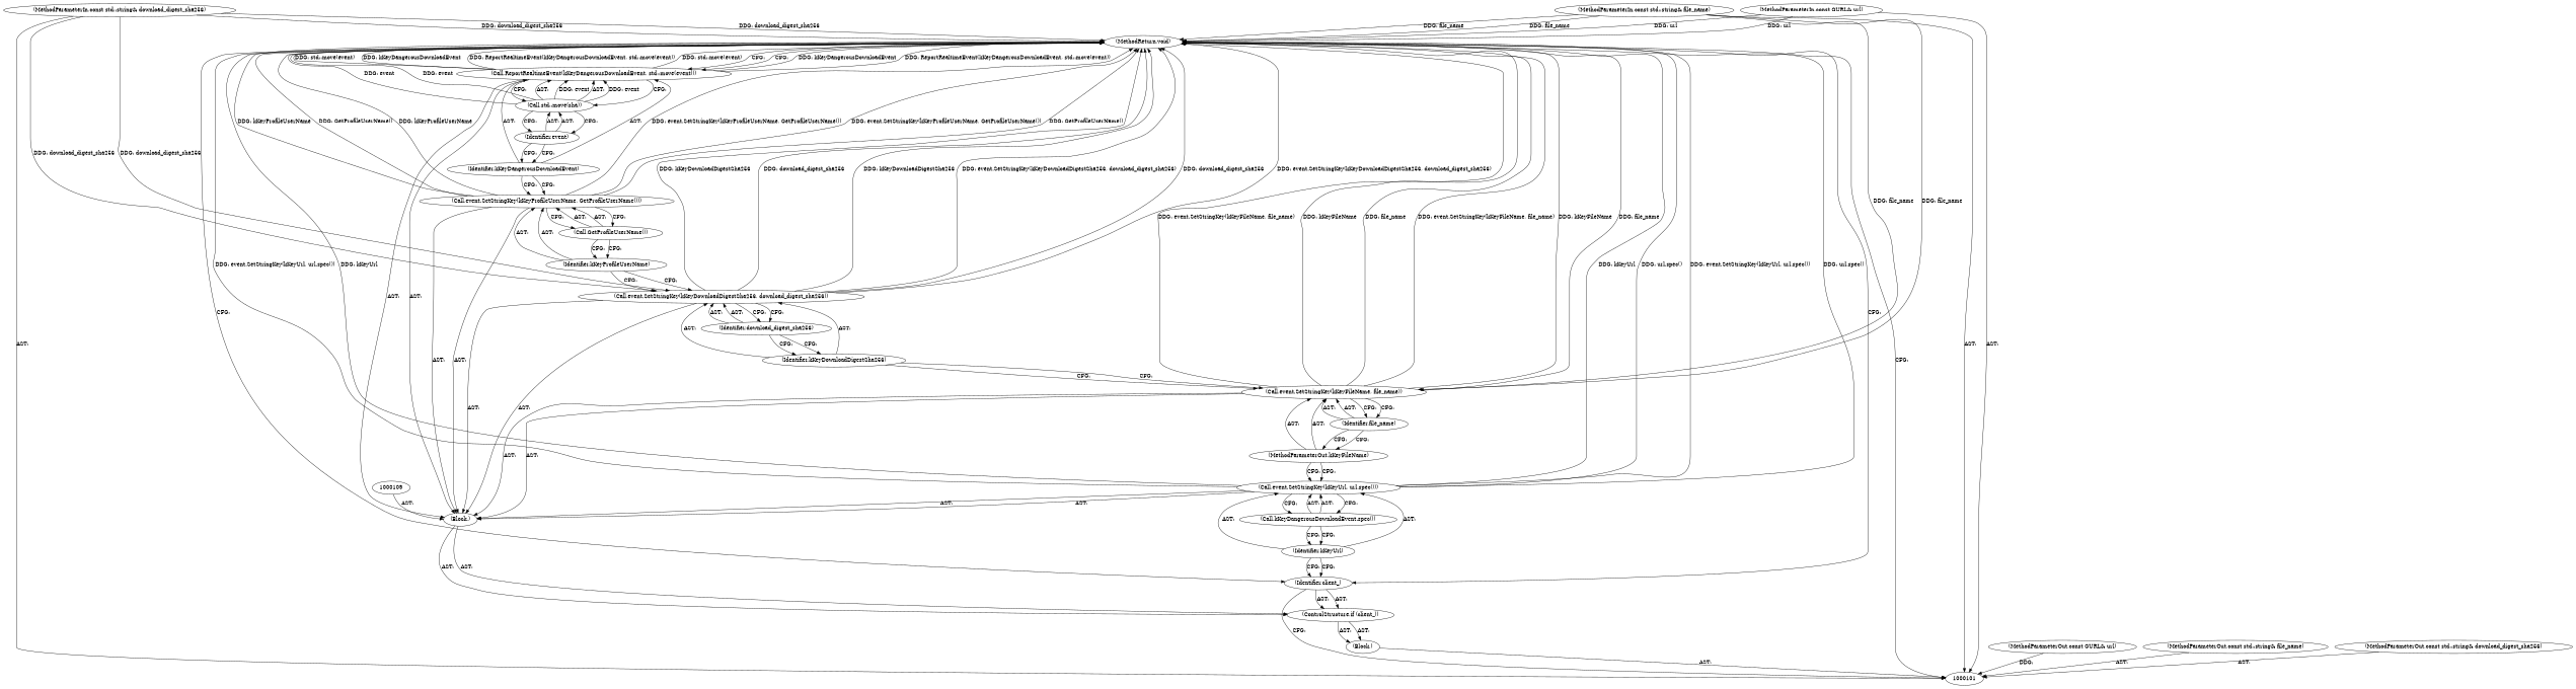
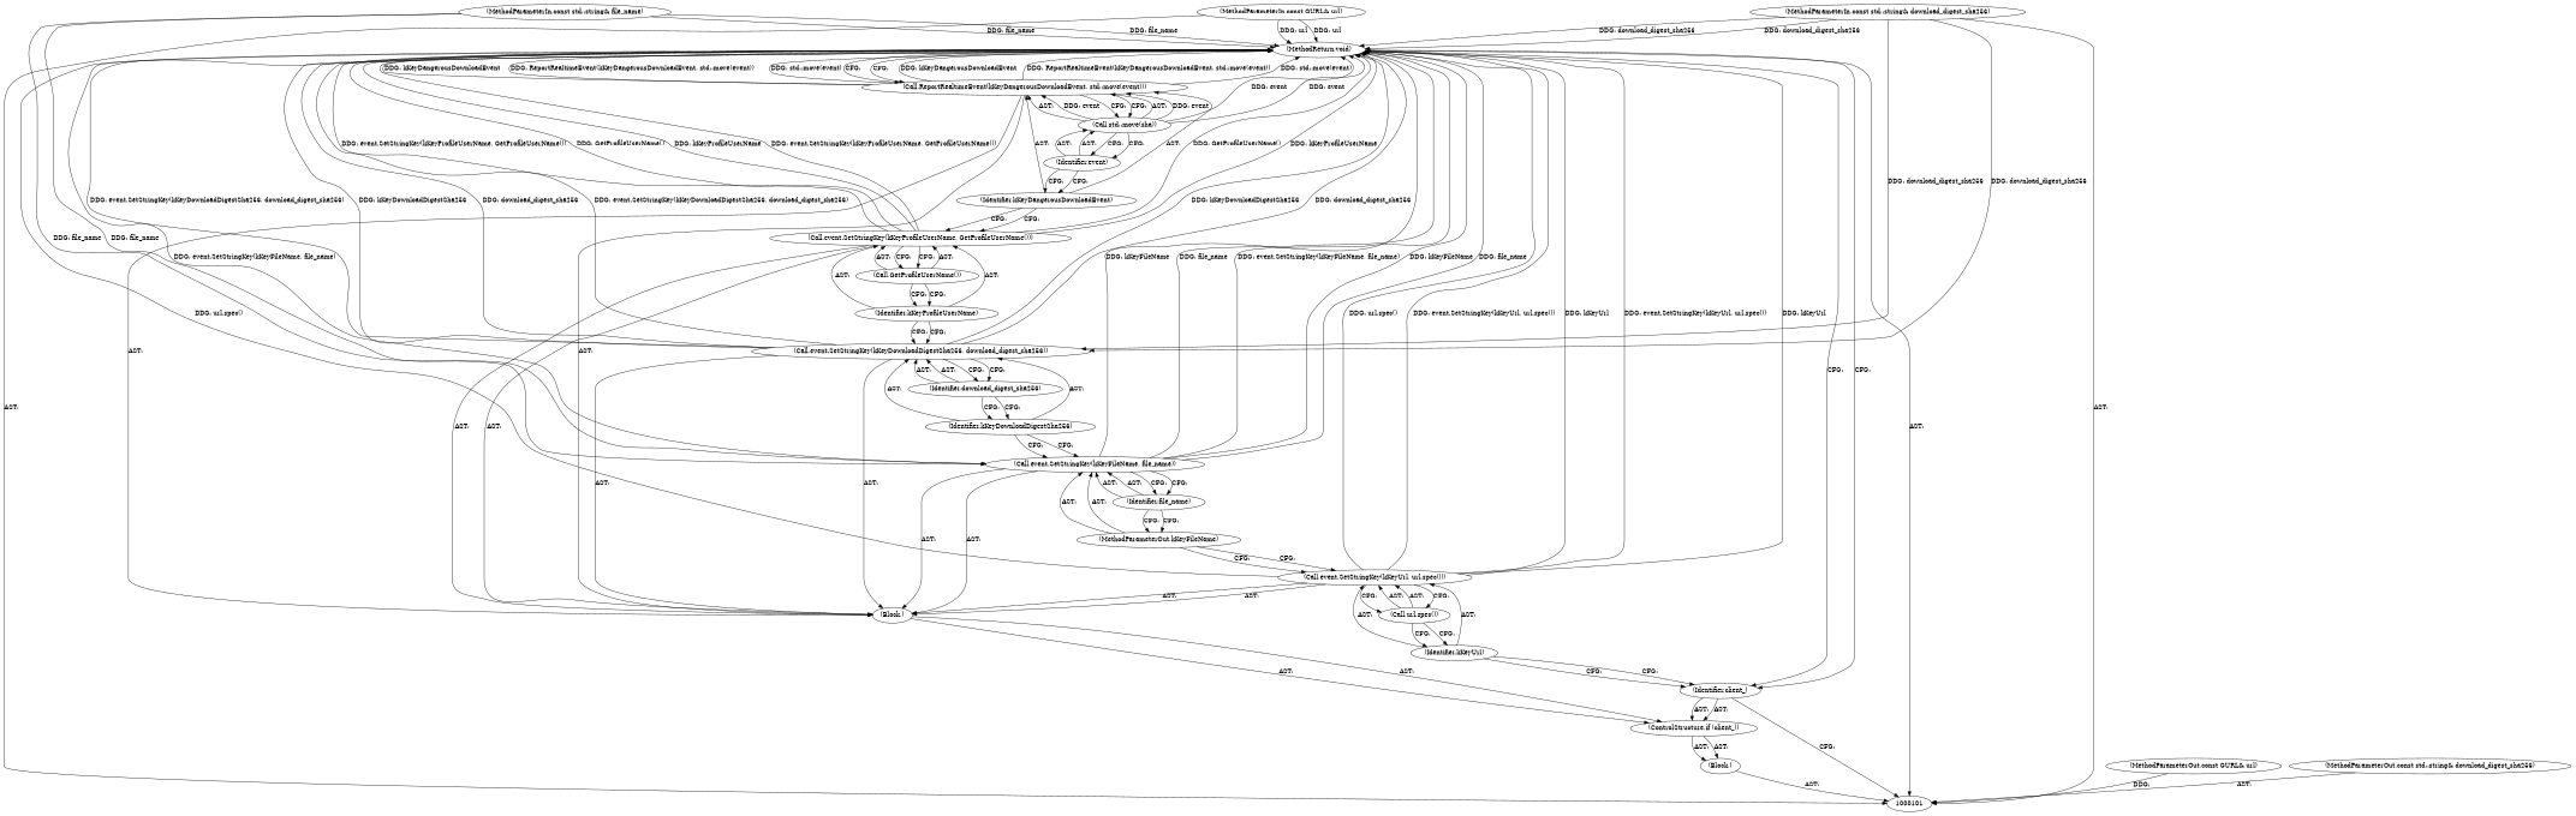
  digraph {
    n1 [label="(MethodReturn,void)"]
    n2 [label="(Call,ReportRealtimeEvent(kKeyDangerousDownloadEvent, std::move(event)))"]
    n3 [label="(Identifier,client_)"]
    1000101
    n5 [label="(Block,)"]
    n6 [label="(Call,std::move(sha))"]
    n7 [label="(ControlStructure,if (client_))"]
    n8 [label="(Identifier,kKeyDownloadDigestSha256)"]
    n9 [label="(Call,event.SetStringKey(kKeyDownloadDigestSha256, download_digest_sha256))"]
    n10 [label="(Call,event.SetStringKey(kKeyFileName, file_name))"]
    n11 [label="(Identifier,download_digest_sha256)"]
    n12 [label="(Identifier,file_name)"]
    n13 [label="(Identifier,kKeyProfileUserName)"]
    n14 [label="(Call,event.SetStringKey(kKeyProfileUserName, GetProfileUserName()))"]
    n15 [label="(Call,GetProfileUserName())"]
    n16 [label="(Identifier,kKeyDangerousDownloadEvent)"]
    n17 [label="(Identifier,event)"]
    n18 [label="(MethodParameterIn,const GURL& url)"]
    n19 [label="(MethodParameterOut,const GURL& url)"]
    n20 [label="(MethodParameterIn,const std::string& file_name)"]
-   n21 [label="(MethodParameterOut,const std::string& file_name)"]
    n22 [label="(Block,)"]
    n23 [label="(MethodParameterIn,const std::string& download_digest_sha256)"]
    n24 [label="(MethodParameterOut,const std::string& download_digest_sha256)"]
    n25 [label="(Identifier,kKeyUrl)"]
    n26 [label="(Call,event.SetStringKey(kKeyUrl, url.spec()))"]
-   n27 [label="(Call,kKeyDangerousDownloadEvent.spec())"]
+   n27 [label="(Call,url.spec())"]
    n28 [label="(MethodParameterOut,kKeyFileName)"]
-   1000109
    n1 -> n2 [label="CFG: "]
    n1 -> n2 [label="CFG: "]
    n1 -> n3 [label="CFG: "]
    n1 -> n3 [label="CFG: "]
-   n1 -> 1000101 [label="CFG: "]
+   n1 -> 1000101 [label="AST: "]
    n2 -> n1 [label="DDG: kKeyDangerousDownloadEvent"]
    n2 -> n1 [label="DDG: ReportRealtimeEvent(kKeyDangerousDownloadEvent, std::move(event))"]
    n2 -> n1 [label="DDG: std::move(event)"]
    n2 -> n1 [label="DDG: kKeyDangerousDownloadEvent"]
    n2 -> n1 [label="DDG: ReportRealtimeEvent(kKeyDangerousDownloadEvent, std::move(event))"]
    n2 -> n1 [label="DDG: std::move(event)"]
    n2 -> n5 [label="AST: "]
    n2 -> n5 [label="AST: "]
    n2 -> n6 [label="CFG: "]
    n2 -> n6 [label="CFG: "]
    n3 -> 1000101 [label="CFG: "]
    n3 -> n7 [label="AST: "]
    n3 -> n7 [label="AST: "]
    n5 -> n7 [label="AST: "]
    n5 -> n7 [label="AST: "]
    n6 -> n1 [label="DDG: event"]
    n6 -> n1 [label="DDG: event"]
    n6 -> n2 [label="AST: "]
    n6 -> n2 [label="DDG: event"]
    n6 -> n2 [label="AST: "]
    n6 -> n2 [label="DDG: event"]
    n6 -> n17 [label="CFG: "]
    n6 -> n17 [label="CFG: "]
    n7 -> n22 [label="AST: "]
    n7 -> n22 [label="AST: "]
    n8 -> n9 [label="AST: "]
    n8 -> n9 [label="AST: "]
    n8 -> n10 [label="CFG: "]
    n8 -> n10 [label="CFG: "]
    n9 -> n1 [label="DDG: kKeyDownloadDigestSha256"]
    n9 -> n1 [label="DDG: download_digest_sha256"]
    n9 -> n1 [label="DDG: event.SetStringKey(kKeyDownloadDigestSha256, download_digest_sha256)"]
    n9 -> n1 [label="DDG: kKeyDownloadDigestSha256"]
    n9 -> n1 [label="DDG: download_digest_sha256"]
    n9 -> n1 [label="DDG: event.SetStringKey(kKeyDownloadDigestSha256, download_digest_sha256)"]
    n9 -> n5 [label="AST: "]
    n9 -> n5 [label="AST: "]
    n9 -> n11 [label="CFG: "]
    n9 -> n11 [label="CFG: "]
    n10 -> n1 [label="DDG: kKeyFileName"]
    n10 -> n1 [label="DDG: file_name"]
    n10 -> n1 [label="DDG: event.SetStringKey(kKeyFileName, file_name)"]
    n10 -> n1 [label="DDG: kKeyFileName"]
    n10 -> n1 [label="DDG: file_name"]
    n10 -> n1 [label="DDG: event.SetStringKey(kKeyFileName, file_name)"]
    n10 -> n5 [label="AST: "]
    n10 -> n5 [label="AST: "]
    n10 -> n12 [label="CFG: "]
    n10 -> n12 [label="CFG: "]
    n11 -> n8 [label="CFG: "]
    n11 -> n8 [label="CFG: "]
    n11 -> n9 [label="AST: "]
    n11 -> n9 [label="AST: "]
    n12 -> n10 [label="AST: "]
    n12 -> n10 [label="AST: "]
    n12 -> n28 [label="CFG: "]
    n12 -> n28 [label="CFG: "]
    n13 -> n9 [label="CFG: "]
    n13 -> n9 [label="CFG: "]
    n13 -> n14 [label="AST: "]
    n13 -> n14 [label="AST: "]
    n14 -> n1 [label="DDG: event.SetStringKey(kKeyProfileUserName, GetProfileUserName())"]
    n14 -> n1 [label="DDG: GetProfileUserName()"]
    n14 -> n1 [label="DDG: kKeyProfileUserName"]
    n14 -> n1 [label="DDG: event.SetStringKey(kKeyProfileUserName, GetProfileUserName())"]
    n14 -> n1 [label="DDG: GetProfileUserName()"]
    n14 -> n1 [label="DDG: kKeyProfileUserName"]
    n14 -> n5 [label="AST: "]
    n14 -> n5 [label="AST: "]
    n14 -> n15 [label="CFG: "]
    n14 -> n15 [label="CFG: "]
    n15 -> n13 [label="CFG: "]
    n15 -> n13 [label="CFG: "]
    n15 -> n14 [label="AST: "]
    n15 -> n14 [label="AST: "]
    n16 -> n2 [label="AST: "]
    n16 -> n2 [label="AST: "]
    n16 -> n14 [label="CFG: "]
    n16 -> n14 [label="CFG: "]
    n17 -> n6 [label="AST: "]
    n17 -> n6 [label="AST: "]
    n17 -> n16 [label="CFG: "]
    n17 -> n16 [label="CFG: "]
    n18 -> n1 [label="DDG: url"]
    n18 -> n1 [label="DDG: url"]
    n18 -> 1000101 [label="AST: "]
    n19 -> 1000101 [label="DDG: "]
    n20 -> n1 [label="DDG: file_name"]
    n20 -> n1 [label="DDG: file_name"]
-   n20 -> 1000101 [label="AST: "]
    n20 -> n10 [label="DDG: file_name"]
    n20 -> n10 [label="DDG: file_name"]
-   n21 -> 1000101 [label="AST: "]
    n22 -> 1000101 [label="AST: "]
    n23 -> n1 [label="DDG: download_digest_sha256"]
    n23 -> n1 [label="DDG: download_digest_sha256"]
    n23 -> 1000101 [label="AST: "]
    n23 -> n9 [label="DDG: download_digest_sha256"]
    n23 -> n9 [label="DDG: download_digest_sha256"]
    n24 -> 1000101 [label="AST: "]
    n25 -> n3 [label="CFG: "]
    n25 -> n3 [label="CFG: "]
    n25 -> n26 [label="AST: "]
    n25 -> n26 [label="AST: "]
    n26 -> n1 [label="DDG: url.spec()"]
    n26 -> n1 [label="DDG: event.SetStringKey(kKeyUrl, url.spec())"]
    n26 -> n1 [label="DDG: kKeyUrl"]
    n26 -> n1 [label="DDG: url.spec()"]
    n26 -> n1 [label="DDG: event.SetStringKey(kKeyUrl, url.spec())"]
    n26 -> n1 [label="DDG: kKeyUrl"]
    n26 -> n5 [label="AST: "]
    n26 -> n5 [label="AST: "]
    n26 -> n27 [label="CFG: "]
    n26 -> n27 [label="CFG: "]
    n27 -> n25 [label="CFG: "]
    n27 -> n25 [label="CFG: "]
    n27 -> n26 [label="AST: "]
    n27 -> n26 [label="AST: "]
    n28 -> n10 [label="AST: "]
    n28 -> n10 [label="AST: "]
    n28 -> n26 [label="CFG: "]
    n28 -> n26 [label="CFG: "]
-   1000109 -> n5 [label="AST: "]
  }
